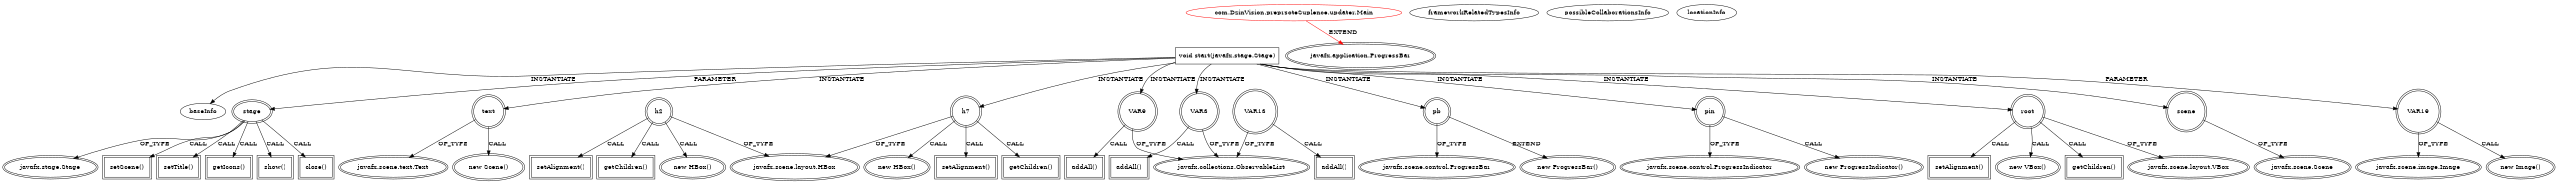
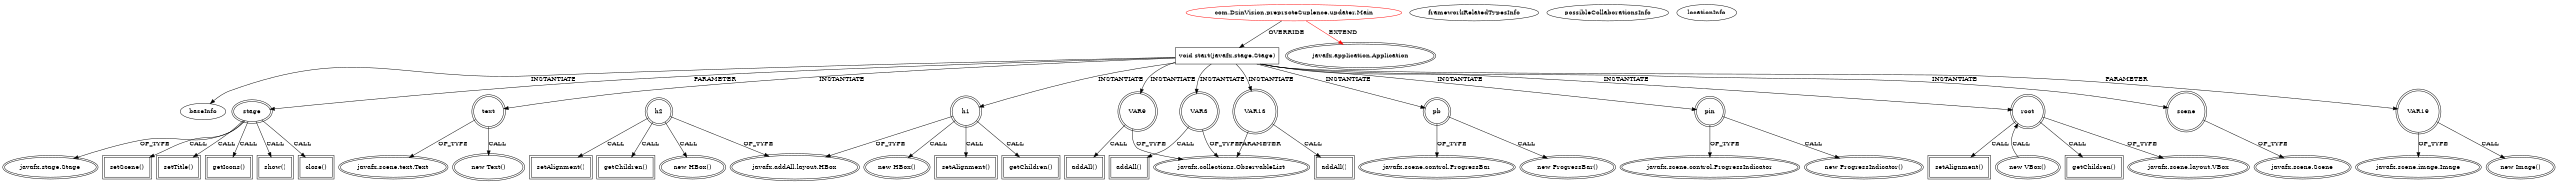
  digraph {
    node [isFrameworkType=true vertexType=INSIDE_CALL peripheries=2]
    baseInfo [category=extension_graph graphId=518 isAnonymous=false possibleRelation=false isFrameworkType="" vertexType="" peripheries=""]
    frameworkRelatedTypesInfo [0="javafx.application.Application" isFrameworkType="" vertexType="" peripheries=""]
    possibleCollaborationsInfo [isFrameworkType="" vertexType="" peripheries=""]
    locationInfo [contextSignature=Main filePath="/GimVic-app-GimVic-Desktop/gimvic-desktop-master/Updater/src/com/DzinVision/preprsoteSuplence/updater/Main.java" graphId=518 projectName="GimVic-app-GimVic-Desktop" isFrameworkType="" vertexType="" peripheries=""]
    n5 [color=red isFrameworkType=false label="com.DzinVision.preprsoteSuplence.updater.Main" vertexType=ROOT_CLIENT_CLASS_DECLARATION peripheries=""]
-   n6 [label="javafx.application.ProgressBar" vertexType=FRAMEWORK_CLASS_TYPE]
+   n6 [label="javafx.application.Application" vertexType=FRAMEWORK_CLASS_TYPE]
    n7 [isFrameworkType=false label="void start(javafx.stage.Stage)" shape=box vertexType=OVERRIDING_METHOD_DECLARATION peripheries=""]
    n8 [label=stage vertexType=PARAMETER_DECLARATION]
    n9 [label=text shape=circle vertexType=VARIABLE_EXPRESION]
-   n10 [label=h7 shape=circle vertexType=VARIABLE_EXPRESION]
+   n10 [label=h1 shape=circle vertexType=VARIABLE_EXPRESION]
    n11 [label=VAR3 shape=circle vertexType=VARIABLE_EXPRESION]
    n12 [label=pb shape=circle vertexType=VARIABLE_EXPRESION]
    n13 [label=pin shape=circle vertexType=VARIABLE_EXPRESION]
    n14 [label=VAR9 shape=circle vertexType=VARIABLE_EXPRESION]
    n15 [label=root shape=circle vertexType=VARIABLE_EXPRESION]
    n16 [label=VAR13 shape=circle vertexType=VARIABLE_EXPRESION]
    n17 [label=scene shape=circle vertexType=VARIABLE_EXPRESION]
    n18 [label=VAR19 shape=circle vertexType=VARIABLE_EXPRESION]
    n19 [label="javafx.stage.Stage" vertexType=FRAMEWORK_CLASS_TYPE]
    n20 [label="setScene()" shape=box]
    n21 [label="setTitle()" shape=box]
    n22 [label="getIcons()" shape=box]
    n23 [label="show()" shape=box]
    n24 [label="close()" shape=box]
    n25 [label="javafx.scene.text.Text" vertexType=FRAMEWORK_CLASS_TYPE]
-   n26 [label="new Scene()" vertexType=CONSTRUCTOR_CALL]
-   n27 [label="javafx.scene.layout.HBox" vertexType=FRAMEWORK_CLASS_TYPE]
+   n26 [label="new Text()" vertexType=CONSTRUCTOR_CALL]
+   n27 [label="javafx.addAll.layout.HBox" vertexType=FRAMEWORK_CLASS_TYPE]
    n28 [label="new HBox()" vertexType=CONSTRUCTOR_CALL]
    n29 [label="setAlignment()" shape=box]
    n30 [label="getChildren()" shape=box]
    n31 [label="javafx.collections.ObservableList" vertexType=FRAMEWORK_INTERFACE_TYPE]
    n32 [label="addAll()" shape=box]
    n33 [label="javafx.scene.control.ProgressBar" vertexType=FRAMEWORK_CLASS_TYPE]
    n34 [label="new ProgressBar()" vertexType=CONSTRUCTOR_CALL]
    n35 [label="javafx.scene.control.ProgressIndicator" vertexType=FRAMEWORK_CLASS_TYPE]
    n36 [label="new ProgressIndicator()" vertexType=CONSTRUCTOR_CALL]
    n37 [label=h2 shape=circle vertexType=VARIABLE_EXPRESION]
    n38 [label="new HBox()" vertexType=CONSTRUCTOR_CALL]
    n39 [label="setAlignment()" shape=box]
    n40 [label="getChildren()" shape=box]
    n41 [label="addAll()" shape=box]
    n42 [label="javafx.scene.layout.VBox" vertexType=FRAMEWORK_CLASS_TYPE]
    n43 [label="new VBox()" vertexType=CONSTRUCTOR_CALL]
    n44 [label="setAlignment()" shape=box]
    n45 [label="getChildren()" shape=box]
    n46 [label="addAll()" shape=box]
    n47 [label="javafx.scene.Scene" vertexType=FRAMEWORK_CLASS_TYPE]
    n48 [label="javafx.scene.image.Image" vertexType=FRAMEWORK_CLASS_TYPE]
    n49 [label="new Image()" vertexType=CONSTRUCTOR_CALL]
    n5 -> n6 [color=red label=EXTEND]
+   n5 -> n7 [label=OVERRIDE]
    n7 -> baseInfo [label=INSTANTIATE]
    n7 -> n8 [label=PARAMETER]
    n7 -> n9 [label=INSTANTIATE]
    n7 -> n10 [label=INSTANTIATE]
    n7 -> n11 [label=INSTANTIATE]
    n7 -> n12 [label=INSTANTIATE]
    n7 -> n13 [label=INSTANTIATE]
    n7 -> n14 [label=INSTANTIATE]
    n7 -> n15 [label=INSTANTIATE]
+   n7 -> n16 [label=INSTANTIATE]
    n7 -> n17 [label=INSTANTIATE]
    n7 -> n18 [label=PARAMETER]
    n8 -> n19 [label=OF_TYPE]
    n8 -> n20 [label=CALL]
    n8 -> n21 [label=CALL]
    n8 -> n22 [label=CALL]
    n8 -> n23 [label=CALL]
    n8 -> n24 [label=CALL]
    n9 -> n25 [label=OF_TYPE]
    n9 -> n26 [label=CALL]
    n10 -> n27 [label=OF_TYPE]
    n10 -> n28 [label=CALL]
    n10 -> n29 [label=CALL]
    n10 -> n30 [label=CALL]
    n11 -> n31 [label=OF_TYPE]
    n11 -> n32 [label=CALL]
    n12 -> n33 [label=OF_TYPE]
-   n12 -> n34 [label=EXTEND]
+   n12 -> n34 [label=CALL]
    n13 -> n35 [label=OF_TYPE]
    n13 -> n36 [label=CALL]
    n14 -> n31 [label=OF_TYPE]
    n14 -> n41 [label=CALL]
    n15 -> n42 [label=OF_TYPE]
-   n15 -> n43 [label=CALL]
+   n43 -> n15 [label=CALL]
    n15 -> n44 [label=CALL]
    n15 -> n45 [label=CALL]
-   n16 -> n31 [label=OF_TYPE]
+   n16 -> n31 [label=PARAMETER]
    n16 -> n46 [label=CALL]
    n17 -> n47 [label=OF_TYPE]
    n18 -> n48 [label=OF_TYPE]
    n18 -> n49 [label=CALL]
    n37 -> n27 [label=OF_TYPE]
    n37 -> n38 [label=CALL]
    n37 -> n39 [label=CALL]
    n37 -> n40 [label=CALL]
  }
